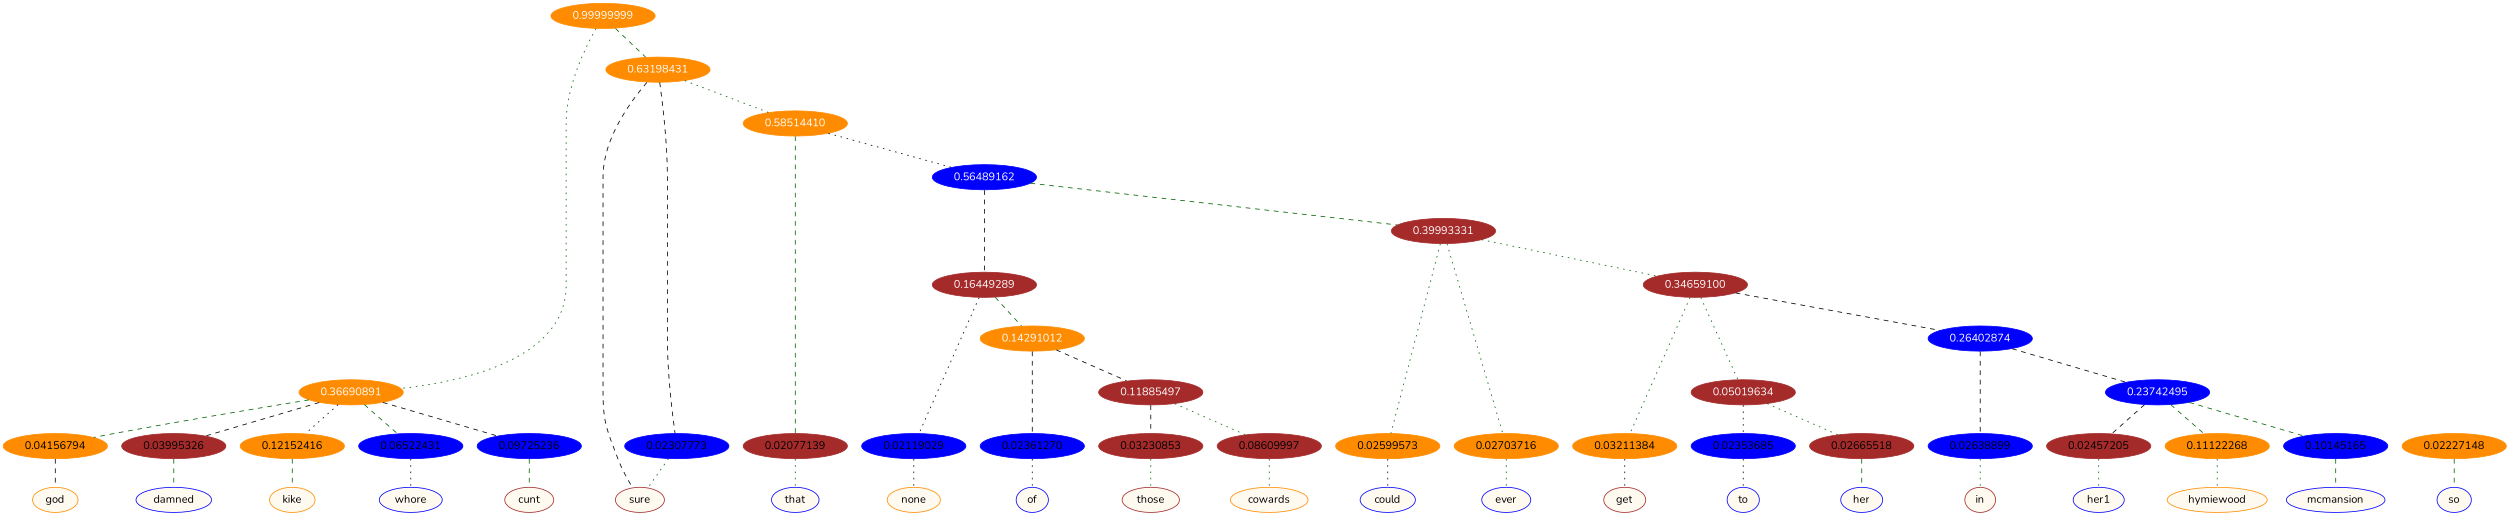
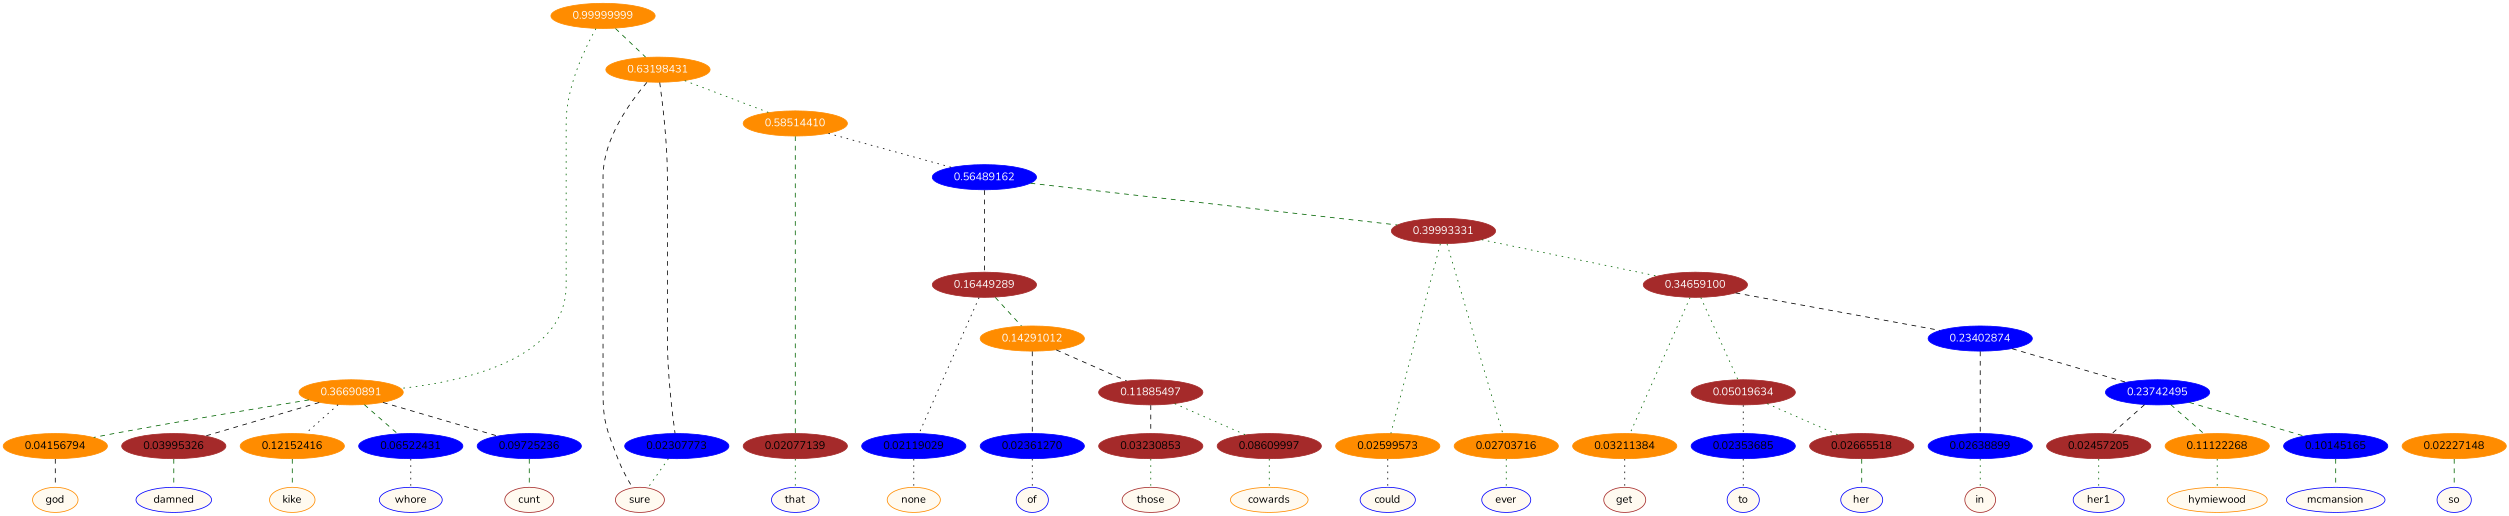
  graph {
    fontname=Nunito
    node [color=blue fontname=Nunito format=png nodesep=0.001 ordering=out overlap_scaling=0.01 ranksep=0.001 style=filled]
    edge [color=darkgreen fontname=Nunito style=dashed]
    n1 [color=darkorange fillcolor=floralwhite height=0.15 label=god style="filled,solid" width=0.15]
    n2 [fillcolor=floralwhite height=0.15 label=damned style="filled,solid" width=0.15]
    n3 [color=darkorange fillcolor=floralwhite height=0.15 label=kike style="filled,solid" width=0.15]
    n4 [fillcolor=floralwhite height=0.15 label=whore style="filled,solid" width=0.15]
    n5 [color=brown fillcolor=floralwhite height=0.15 label=cunt style="filled,solid" width=0.15]
    n6 [fillcolor=floralwhite height=0.15 label=so style="filled,solid" width=0.15]
    n7 [color=brown fillcolor=floralwhite height=0.15 label=sure style="filled,solid" width=0.15]
    n8 [fillcolor=floralwhite height=0.15 label=that style="filled,solid" width=0.15]
    n9 [color=darkorange fillcolor=floralwhite height=0.15 label=none style="filled,solid" width=0.15]
    n10 [fillcolor=floralwhite height=0.15 label=of style="filled,solid" width=0.15]
    n11 [color=brown fillcolor=floralwhite height=0.15 label=those style="filled,solid" width=0.15]
    n12 [color=darkorange fillcolor=floralwhite height=0.15 label=cowards style="filled,solid" width=0.15]
    n13 [fillcolor=floralwhite height=0.15 label=could style="filled,solid" width=0.15]
    n14 [fillcolor=floralwhite height=0.15 label=ever style="filled,solid" width=0.15]
    n15 [color=brown fillcolor=floralwhite height=0.15 label=get style="filled,solid" width=0.15]
    n16 [fillcolor=floralwhite height=0.15 label=to style="filled,solid" width=0.15]
    n17 [fillcolor=floralwhite height=0.15 label=her style="filled,solid" width=0.15]
    n18 [color=brown fillcolor=floralwhite height=0.15 label=in style="filled,solid" width=0.15]
    n19 [fillcolor=floralwhite height=0.15 label=her1 style="filled,solid" width=0.15]
    n20 [color=darkorange fillcolor=floralwhite height=0.15 label=hymiewood style="filled,solid" width=0.15]
    n21 [fillcolor=floralwhite height=0.15 label=mcmansion style="filled,solid" width=0.15]
    n22 [color=darkorange fontcolor=black height=0.15 label=0.04156794 width=0.15]
    n23 [color=brown fontcolor=black height=0.15 label=0.03995326 width=0.15]
    n24 [color=darkorange fontcolor=black height=0.15 label=0.12152416 width=0.15]
    n25 [fontcolor=black height=0.15 label=0.06522431 width=0.15]
    n26 [fontcolor=black height=0.15 label=0.09725236 width=0.15]
    n27 [color=darkorange fontcolor=black height=0.15 label=0.02227148 width=0.15]
    n28 [fontcolor=black height=0.15 label=0.02307773 width=0.15]
    n29 [color=brown fontcolor=black height=0.15 label=0.02077139 width=0.15]
    n30 [fontcolor=black height=0.15 label=0.02119029 width=0.15]
    n31 [fontcolor=black height=0.15 label=0.02361270 width=0.15]
    n32 [color=brown fontcolor=black height=0.15 label=0.03230853 width=0.15]
    n33 [color=brown fontcolor=black height=0.15 label=0.08609997 width=0.15]
    n34 [color=darkorange fontcolor=black height=0.15 label=0.02599573 width=0.15]
    n35 [color=darkorange fontcolor=black height=0.15 label=0.02703716 width=0.15]
    n36 [color=darkorange fontcolor=black height=0.15 label=0.03211384 width=0.15]
    n37 [fontcolor=black height=0.15 label=0.02353685 width=0.15]
    n38 [color=brown fontcolor=black height=0.15 label=0.02665518 width=0.15]
    n39 [fontcolor=black height=0.15 label=0.02638899 width=0.15]
    n40 [color=brown fontcolor=black height=0.15 label=0.02457205 width=0.15]
    n41 [color=darkorange fontcolor=black height=0.15 label=0.11122268 width=0.15]
    n42 [fontcolor=black height=0.15 label=0.10145165 width=0.15]
    n43 [color=darkorange fontcolor=grey99 height=0.15 label=0.99999999 width=0.15]
    n44 [color=darkorange fontcolor=grey99 height=0.15 label=0.36690891 width=0.15]
    n45 [color=darkorange fontcolor=grey99 height=0.15 label=0.63198431 width=0.15]
    n46 [color=darkorange fontcolor=grey99 height=0.15 label=0.58514410 width=0.15]
    n47 [fontcolor=grey99 height=0.15 label=0.56489162 width=0.15]
    n48 [color=brown fontcolor=grey99 height=0.15 label=0.16449289 width=0.15]
    n49 [color=brown fontcolor=grey99 height=0.15 label=0.39993331 width=0.15]
    n50 [color=darkorange fontcolor=grey99 height=0.15 label=0.14291012 width=0.15]
    n51 [color=brown fontcolor=grey99 height=0.15 label=0.34659100 width=0.15]
    n52 [color=brown fontcolor=grey99 height=0.15 label=0.11885497 width=0.15]
    n53 [color=brown fontcolor=grey99 height=0.15 label=0.05019634 width=0.15]
-   n54 [fontcolor=grey99 height=0.15 label=0.26402874 width=0.15]
+   n54 [fontcolor=grey99 height=0.15 label=0.23402874 width=0.15]
    n55 [fontcolor=grey99 height=0.15 label=0.23742495 width=0.15]
    subgraph sub_1 {
      rank=same
      n1
      n2
      n3
      n4
      n5
      n6
      n7
      n8
      n9
      n10
      n11
      n12
      n13
      n14
      n15
      n16
      n17
      n18
      n19
      n20
      n21
    }
    subgraph sub_2 {
      rank=same
      n22
      n23
      n24
      n25
      n26
      n27
      n28
      n29
      n30
      n31
      n32
      n33
      n34
      n35
      n36
      n37
      n38
      n39
      n40
      n41
      n42
    }
    n22 -- n1 [color=black]
    n23 -- n2
    n24 -- n3
    n25 -- n4 [color=black style=dotted]
    n26 -- n5
    n27 -- n6
    n28 -- n7 [style=dotted]
    n29 -- n8 [style=dotted]
    n30 -- n9 [color=black style=dotted]
    n31 -- n10 [color=black style=dotted]
    n32 -- n11 [style=dotted]
    n33 -- n12 [style=dotted]
    n34 -- n13 [color=black style=dotted]
    n35 -- n14 [style=dotted]
    n36 -- n15 [color=black style=dotted]
    n37 -- n16 [color=black style=dotted]
    n38 -- n17
    n39 -- n18 [style=dotted]
    n40 -- n19 [style=dotted]
    n41 -- n20 [style=dotted]
    n42 -- n21
    n43 -- n44 [style=dotted]
    n43 -- n45
    n44 -- n22
    n44 -- n23 [color=black]
    n44 -- n24 [color=black style=dotted]
    n44 -- n25
    n44 -- n26 [color=black]
    n45 -- n7 [color=black]
    n45 -- n28 [color=black]
    n45 -- n46 [style=dotted]
    n46 -- n29
    n46 -- n47 [color=black style=dotted]
    n47 -- n48 [color=black]
    n47 -- n49
    n48 -- n30 [color=black style=dotted]
    n48 -- n50
    n49 -- n34 [style=dotted]
    n49 -- n35 [style=dotted]
    n49 -- n51 [style=dotted]
    n50 -- n31 [color=black]
    n50 -- n52 [color=black]
    n51 -- n36 [style=dotted]
    n51 -- n53 [style=dotted]
    n51 -- n54 [color=black]
    n52 -- n32 [color=black]
    n52 -- n33 [style=dotted]
    n53 -- n37 [color=black style=dotted]
    n53 -- n38 [style=dotted]
    n54 -- n39 [color=black]
    n54 -- n55 [color=black]
    n55 -- n40 [color=black]
    n55 -- n41
    n55 -- n42
  }
